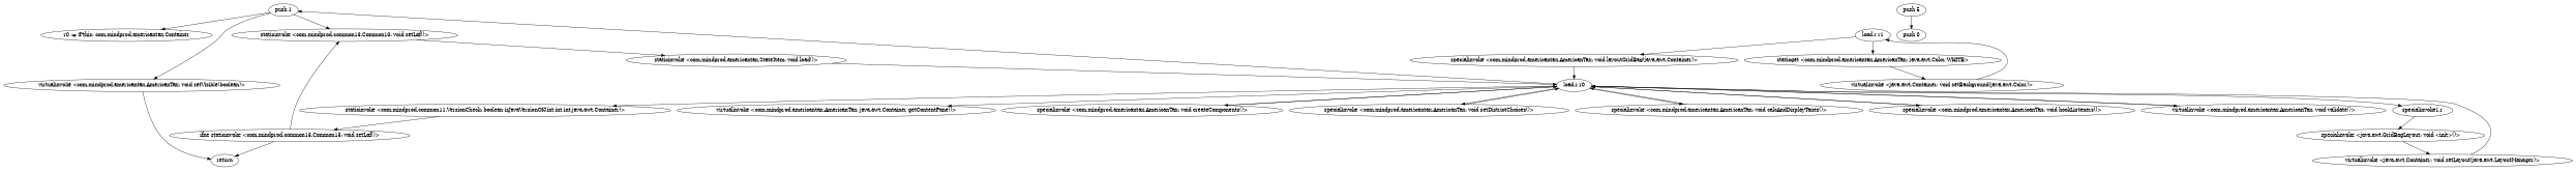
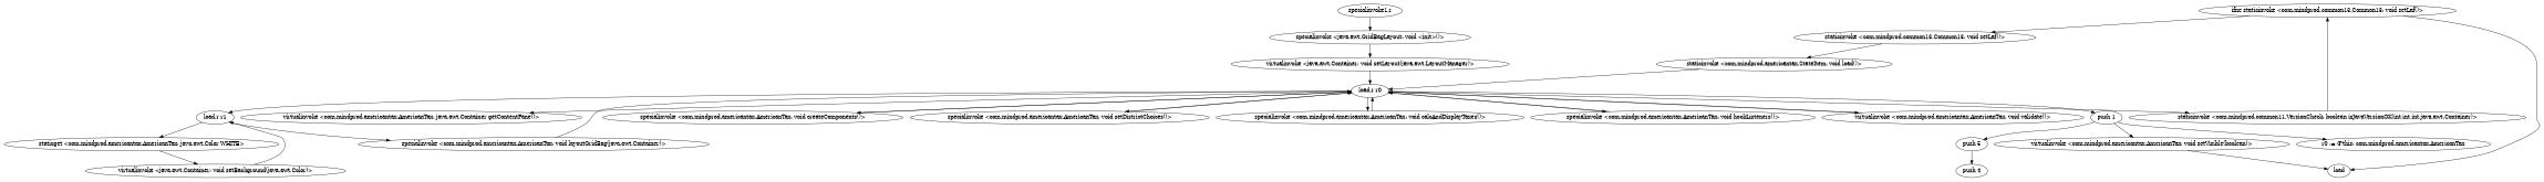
  digraph {
    "push 1"
-   "r0 := @this: com.mindprod.americantax.AmericanTax" [label="r0 := @this: com.mindprod.americantax.Container"]
+   "r0 := @this: com.mindprod.americantax.AmericanTax"
    "push 5"
    "virtualinvoke <com.mindprod.americantax.AmericanTax: void setVisible(boolean)>"
-   "push 0"
-   return
+   "push 0" [label="push 4"]
+   return [label=load]
    "load.r r0"
    "staticinvoke <com.mindprod.common11.VersionCheck: boolean isJavaVersionOK(int,int,int,java.awt.Container)>"
    "virtualinvoke <com.mindprod.americantax.AmericanTax: java.awt.Container getContentPane()>"
    "load.r r1"
    "specialinvoke <com.mindprod.americantax.AmericanTax: void createComponents()>"
    "specialinvoke <com.mindprod.americantax.AmericanTax: void setDistrictChoices()>"
    "specialinvoke <com.mindprod.americantax.AmericanTax: void calcAndDisplayTaxes()>"
    "specialinvoke <com.mindprod.americantax.AmericanTax: void hookListeners()>"
    "virtualinvoke <com.mindprod.americantax.AmericanTax: void validate()>"
    "ifne staticinvoke <com.mindprod.common13.Common13: void setLaf()>"
    "staticget <com.mindprod.americantax.AmericanTax: java.awt.Color WHITE>"
    "specialinvoke <com.mindprod.americantax.AmericanTax: void layoutGridBag(java.awt.Container)>"
    "staticinvoke <com.mindprod.common13.Common13: void setLaf()>"
    "staticinvoke <com.mindprod.americantax.StateItem: void load()>"
    "virtualinvoke <java.awt.Container: void setBackground(java.awt.Color)>"
    n22 [label="specialinvoke1.r"]
    "specialinvoke <java.awt.GridBagLayout: void <init>()>"
    "virtualinvoke <java.awt.Container: void setLayout(java.awt.LayoutManager)>"
    "push 1" -> "r0 := @this: com.mindprod.americantax.AmericanTax"
-   "push 1" -> "staticinvoke <com.mindprod.common13.Common13: void setLaf()>"
+   "push 1" -> "push 5"
    "push 1" -> "virtualinvoke <com.mindprod.americantax.AmericanTax: void setVisible(boolean)>"
    "push 5" -> "push 0"
    "virtualinvoke <com.mindprod.americantax.AmericanTax: void setVisible(boolean)>" -> return
    "load.r r0" -> "push 1"
    "load.r r0" -> "staticinvoke <com.mindprod.common11.VersionCheck: boolean isJavaVersionOK(int,int,int,java.awt.Container)>"
    "load.r r0" -> "virtualinvoke <com.mindprod.americantax.AmericanTax: java.awt.Container getContentPane()>"
-   "load.r r0" -> n22
+   "load.r r0" -> "load.r r1"
    "load.r r0" -> "specialinvoke <com.mindprod.americantax.AmericanTax: void createComponents()>"
    "load.r r0" -> "specialinvoke <com.mindprod.americantax.AmericanTax: void setDistrictChoices()>"
    "load.r r0" -> "specialinvoke <com.mindprod.americantax.AmericanTax: void calcAndDisplayTaxes()>"
    "load.r r0" -> "specialinvoke <com.mindprod.americantax.AmericanTax: void hookListeners()>"
    "load.r r0" -> "virtualinvoke <com.mindprod.americantax.AmericanTax: void validate()>"
    "staticinvoke <com.mindprod.common11.VersionCheck: boolean isJavaVersionOK(int,int,int,java.awt.Container)>" -> "ifne staticinvoke <com.mindprod.common13.Common13: void setLaf()>"
    "load.r r1" -> "staticget <com.mindprod.americantax.AmericanTax: java.awt.Color WHITE>"
    "load.r r1" -> "specialinvoke <com.mindprod.americantax.AmericanTax: void layoutGridBag(java.awt.Container)>"
    "specialinvoke <com.mindprod.americantax.AmericanTax: void createComponents()>" -> "load.r r0"
    "specialinvoke <com.mindprod.americantax.AmericanTax: void setDistrictChoices()>" -> "load.r r0"
    "specialinvoke <com.mindprod.americantax.AmericanTax: void calcAndDisplayTaxes()>" -> "load.r r0"
    "specialinvoke <com.mindprod.americantax.AmericanTax: void hookListeners()>" -> "load.r r0"
    "virtualinvoke <com.mindprod.americantax.AmericanTax: void validate()>" -> "load.r r0"
    "ifne staticinvoke <com.mindprod.common13.Common13: void setLaf()>" -> return
    "ifne staticinvoke <com.mindprod.common13.Common13: void setLaf()>" -> "staticinvoke <com.mindprod.common13.Common13: void setLaf()>"
    "staticget <com.mindprod.americantax.AmericanTax: java.awt.Color WHITE>" -> "virtualinvoke <java.awt.Container: void setBackground(java.awt.Color)>"
    "specialinvoke <com.mindprod.americantax.AmericanTax: void layoutGridBag(java.awt.Container)>" -> "load.r r0"
    "staticinvoke <com.mindprod.common13.Common13: void setLaf()>" -> "staticinvoke <com.mindprod.americantax.StateItem: void load()>"
    "staticinvoke <com.mindprod.americantax.StateItem: void load()>" -> "load.r r0"
    "virtualinvoke <java.awt.Container: void setBackground(java.awt.Color)>" -> "load.r r1"
    n22 -> "specialinvoke <java.awt.GridBagLayout: void <init>()>"
    "specialinvoke <java.awt.GridBagLayout: void <init>()>" -> "virtualinvoke <java.awt.Container: void setLayout(java.awt.LayoutManager)>"
    "virtualinvoke <java.awt.Container: void setLayout(java.awt.LayoutManager)>" -> "load.r r0"
  }
